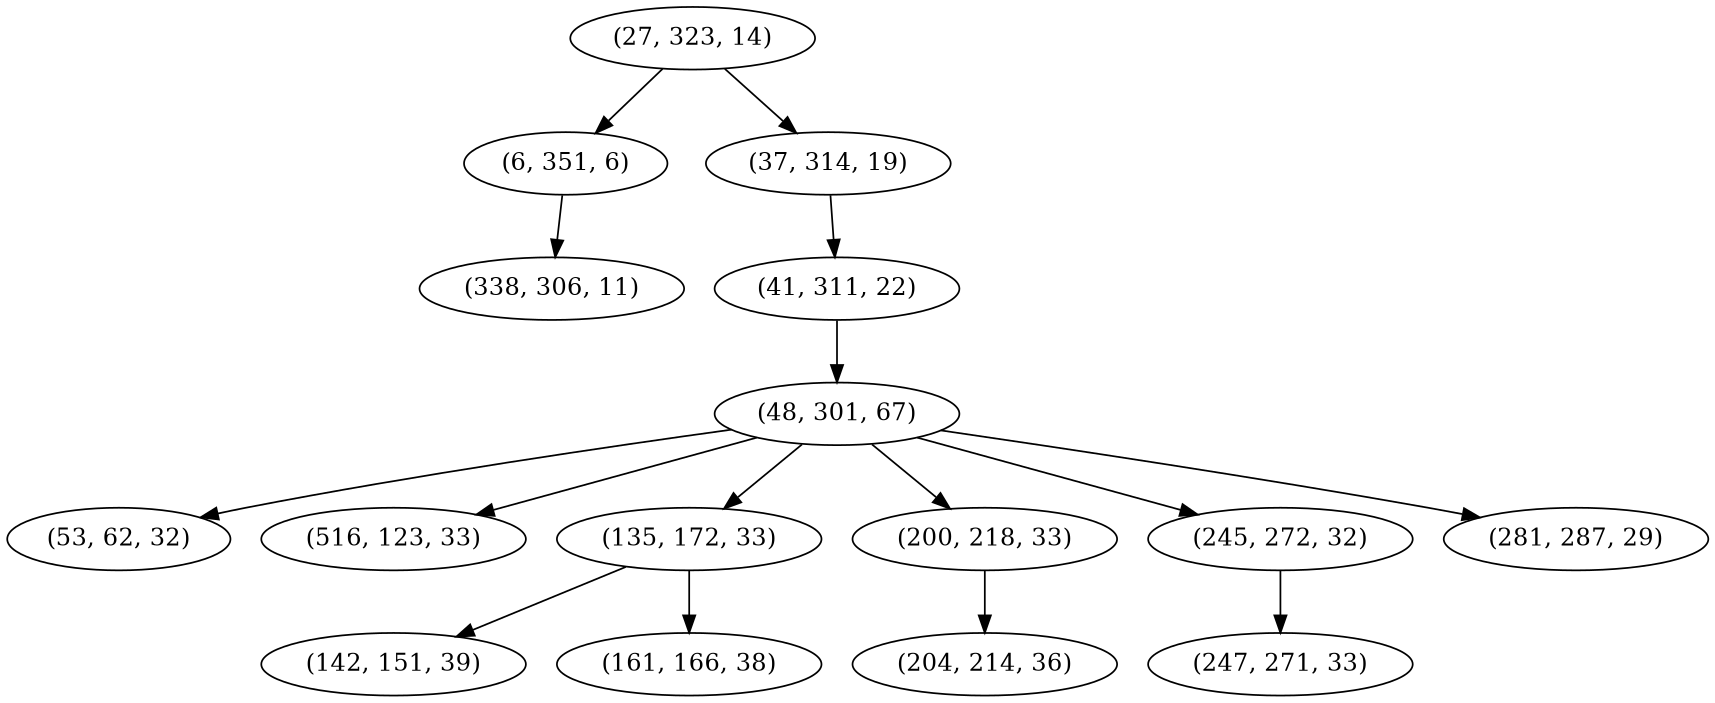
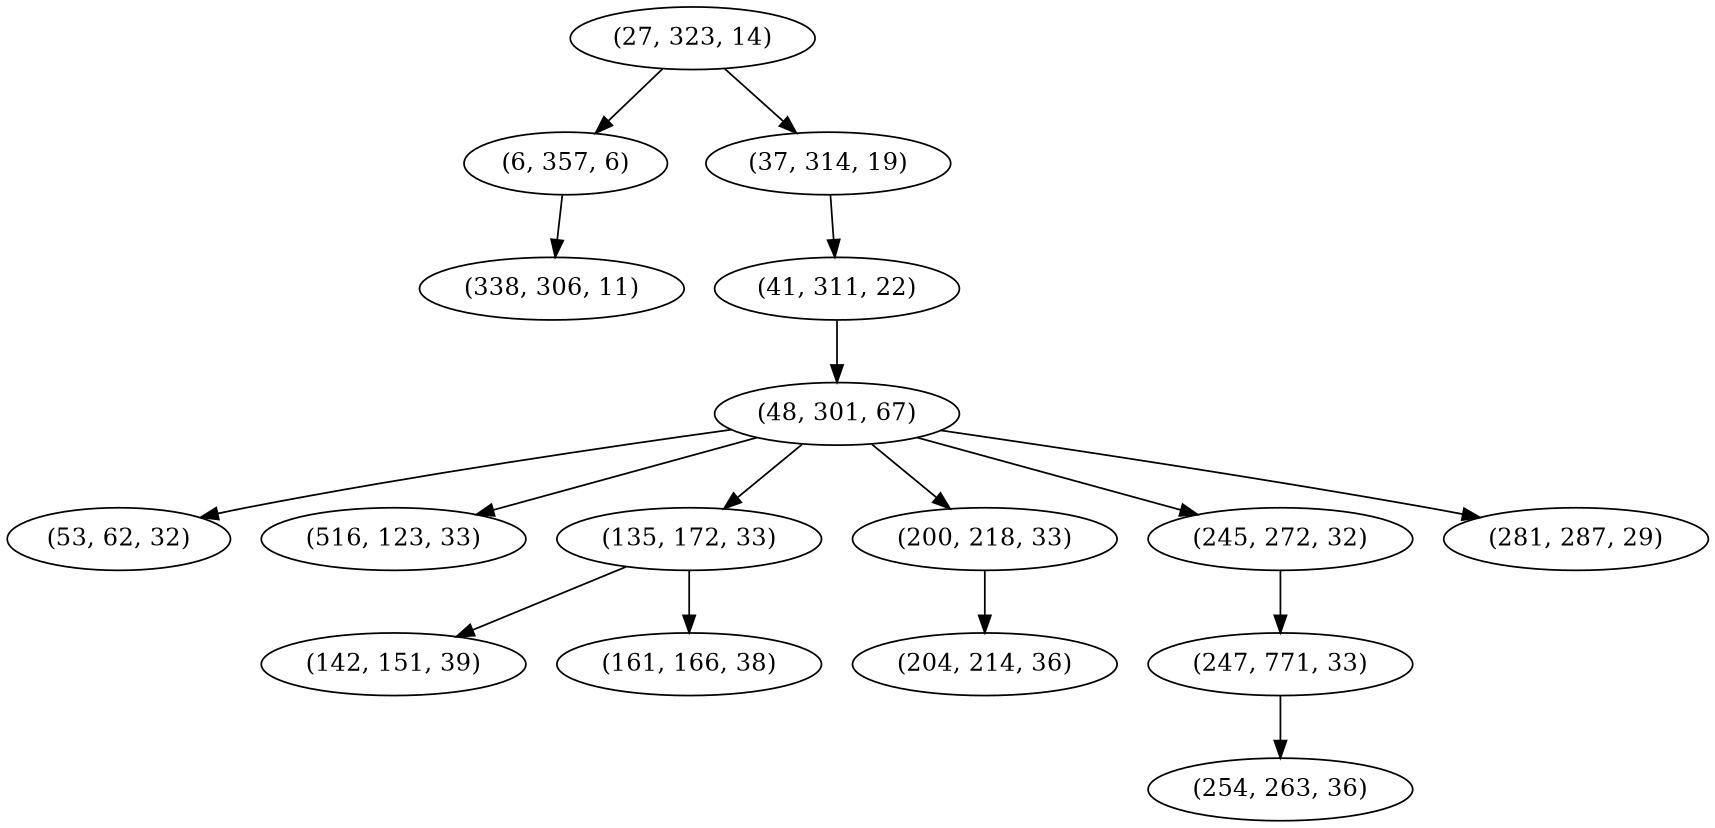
  digraph {
    n1 [label="(338, 306, 11)"]
-   "(6, 351, 6)"
+   "(6, 351, 6)" [label="(6, 357, 6)"]
    "(27, 323, 14)"
    "(37, 314, 19)"
    "(41, 311, 22)"
    n6 [label="(48, 301, 67)"]
    "(53, 62, 32)"
    n8 [label="(516, 123, 33)"]
    "(135, 172, 33)"
    "(200, 218, 33)"
    "(245, 272, 32)"
    "(281, 287, 29)"
    "(142, 151, 39)"
    "(161, 166, 38)"
    "(204, 214, 36)"
-   "(247, 271, 33)"
+   "(247, 271, 33)" [label="(247, 771, 33)"]
+   "(254, 263, 36)"
    "(6, 351, 6)" -> n1
    "(27, 323, 14)" -> "(6, 351, 6)"
    "(27, 323, 14)" -> "(37, 314, 19)"
    "(37, 314, 19)" -> "(41, 311, 22)"
    "(41, 311, 22)" -> n6
    n6 -> "(53, 62, 32)"
    n6 -> n8
    n6 -> "(135, 172, 33)"
    n6 -> "(200, 218, 33)"
    n6 -> "(245, 272, 32)"
    n6 -> "(281, 287, 29)"
    "(135, 172, 33)" -> "(142, 151, 39)"
    "(135, 172, 33)" -> "(161, 166, 38)"
    "(200, 218, 33)" -> "(204, 214, 36)"
    "(245, 272, 32)" -> "(247, 271, 33)"
+   "(247, 271, 33)" -> "(254, 263, 36)"
  }
